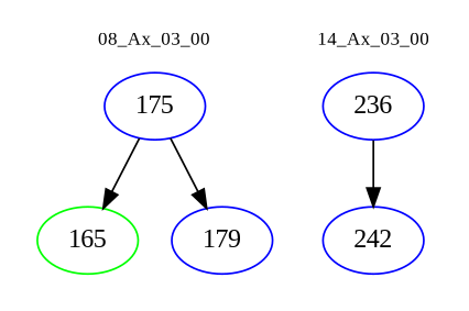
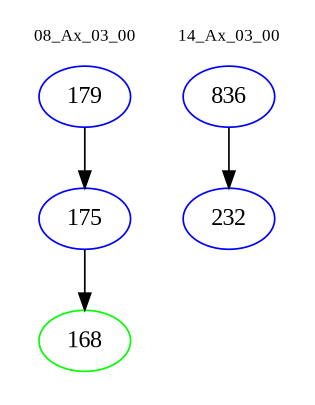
  digraph {
    fontname="Liberation Serif"
    node [color=blue fontname="Liberation Serif"]
    edge [color=black fontname="Liberation Serif"]
    n1 [label=175]
-   n2 [color=green label=165]
+   n2 [color=green label=168]
    n3 [label=179]
-   n4 [label=236]
-   n5 [label=242]
+   n4 [label=836]
+   n5 [label=232]
    subgraph cluster_1 {
      color=white
      fontsize=10
      label="08_Ax_03_00"
      n1
      n2
      n3
    }
    subgraph cluster_2 {
      color=white
      fontsize=10
      label="14_Ax_03_00"
      n4
      n5
    }
    n1 -> n2
-   n1 -> n3
+   n3 -> n1
    n4 -> n5
  }
